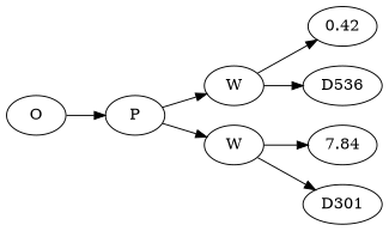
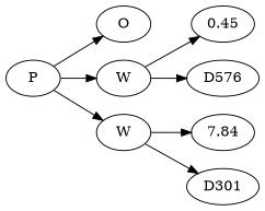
  digraph {
    rankdir=LR
    n1 [label=O]
    n2 [label=P]
    n3 [label=W]
    n4 [label=W]
-   n5 [label=0.42]
-   n6 [label=D536]
+   n5 [label=0.45]
+   n6 [label=D576]
    n7 [label=7.84]
    n8 [label=D301]
-   n1 -> n2
+   n2 -> n1
    n2 -> n3
    n2 -> n4
    n3 -> n5
    n3 -> n6
    n4 -> n7
    n4 -> n8
  }
